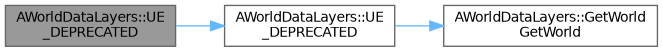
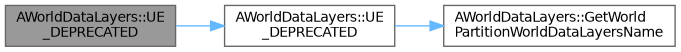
  digraph {
    rankdir=LR
    node [color=grey40 fillcolor=white fontname=Helvetica fontsize=10 shape=box style=filled]
    edge [color=steelblue1 fontname=Helvetica fontsize=10 labelfontname=Helvetica labelfontsize=10 style=solid]
    n1 [color=gray40 fillcolor=grey60 fontcolor=black height=0.2 label="AWorldDataLayers::UE\l_DEPRECATED" width=0.4]
    n2 [height=0.2 label="AWorldDataLayers::UE\l_DEPRECATED" width=0.4]
-   n3 [height=0.2 label="AWorldDataLayers::GetWorld\lGetWorld" width=0.4]
+   n3 [height=0.2 label="AWorldDataLayers::GetWorld\lPartitionWorldDataLayersName" width=0.4]
    n1 -> n2
    n2 -> n3
  }
